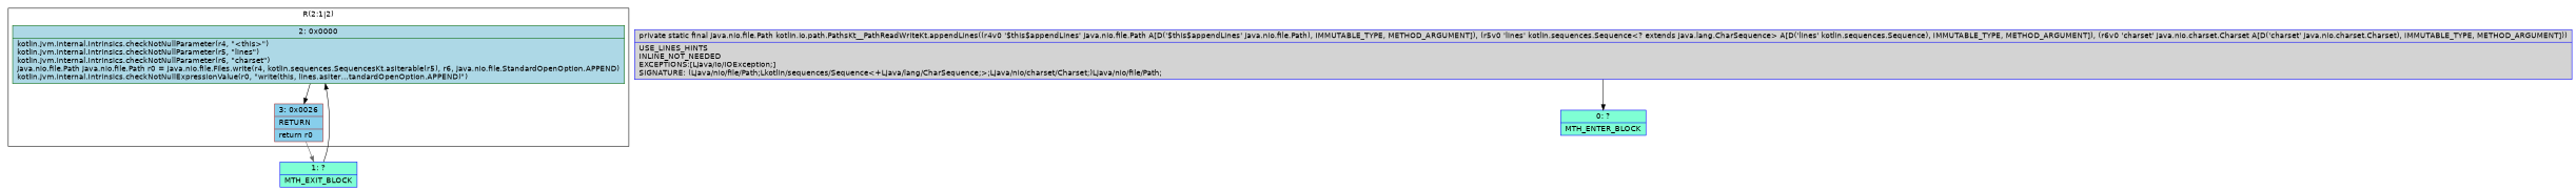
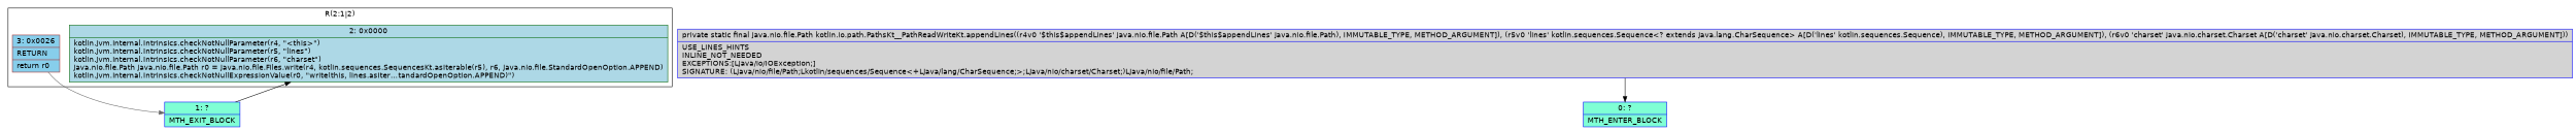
  digraph {
    fontname="DejaVu Sans"
    node [color=blue fillcolor=aquamarine fontname="DejaVu Sans" shape=record style=filled]
    edge [color=black fontname="DejaVu Sans"]
    n1 [color=darkgreen fillcolor=lightblue label="{2\:\ 0x0000|kotlin.jvm.internal.Intrinsics.checkNotNullParameter(r4, \"\<this\>\")\lkotlin.jvm.internal.Intrinsics.checkNotNullParameter(r5, \"lines\")\lkotlin.jvm.internal.Intrinsics.checkNotNullParameter(r6, \"charset\")\ljava.nio.file.Path java.nio.file.Path r0 = java.nio.file.Files.write(r4, kotlin.sequences.SequencesKt.asIterable(r5), r6, java.nio.file.StandardOpenOption.APPEND)\lkotlin.jvm.internal.Intrinsics.checkNotNullExpressionValue(r0, \"write(this, lines.asIter…tandardOpenOption.APPEND)\")\l}"]
    n2 [color=brown fillcolor=skyblue label="{3\:\ 0x0026|RETURN\l|return r0\l}"]
    n3 [label="{1\:\ ?|MTH_EXIT_BLOCK\l}"]
    n4 [label="{0\:\ ?|MTH_ENTER_BLOCK\l}"]
    n5 [fillcolor=lightgrey label="{private static final java.nio.file.Path kotlin.io.path.PathsKt__PathReadWriteKt.appendLines((r4v0 '$this$appendLines' java.nio.file.Path A[D('$this$appendLines' java.nio.file.Path), IMMUTABLE_TYPE, METHOD_ARGUMENT]), (r5v0 'lines' kotlin.sequences.Sequence\<? extends java.lang.CharSequence\> A[D('lines' kotlin.sequences.Sequence), IMMUTABLE_TYPE, METHOD_ARGUMENT]), (r6v0 'charset' java.nio.charset.Charset A[D('charset' java.nio.charset.Charset), IMMUTABLE_TYPE, METHOD_ARGUMENT]))  | USE_LINES_HINTS\lINLINE_NOT_NEEDED\lEXCEPTIONS:[Ljava\/io\/IOException;]\lSIGNATURE: (Ljava\/nio\/file\/Path;Lkotlin\/sequences\/Sequence\<+Ljava\/lang\/CharSequence;\>;Ljava\/nio\/charset\/Charset;)Ljava\/nio\/file\/Path;\l}"]
    subgraph cluster_1 {
      label="R(2:1|2)"
      n1
      n2
    }
-   n1 -> n2
    n2 -> n3 [color=gray40]
    n3 -> n1
    n5 -> n4
  }
